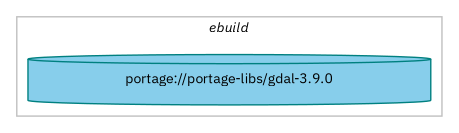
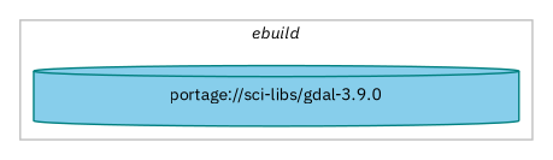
  digraph {
    compound=true
    concentrate=true
    fontname="IBM Plex Sans"
    fontsize=10
    newrank=true
    rankdir=TB
    ranksep=1.5
-   n1 [color=teal fontname="IBM Plex Sans" fontsize=10 label="portage://portage-libs/gdal-3.9.0" width=4 style=filled fillcolor=skyblue shape=cylinder]
+   n1 [color=teal fontname="IBM Plex Sans" fontsize=10 label="portage://sci-libs/gdal-3.9.0" width=4 style=filled fillcolor=skyblue shape=cylinder]
    subgraph cluster_1 {
      color=gray
      label=<<i>ebuild</i>>
      n1
    }
    subgraph cluster_2 {
      color=gray
      label=<<i>dependencies</i>>
      subgraph cluster_3 {
        color=gray
        fillcolor="#eeeeee"
        label=<<i>compile</i>>
        style=filled
      }
      subgraph cluster_4 {
        color=gray
        fillcolor="#eeeeee"
        label=<<i>compile and run</i>>
        style=filled
      }
      subgraph cluster_5 {
        color=gray
        fillcolor="#eeeeee"
        label=<<i>run</i>>
        style=filled
      }
    }
    subgraph cluster_6 {
      color=gray
      label=<<i>candidates</i>>
      rank=same
    }
  }
